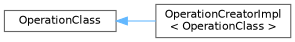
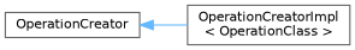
  digraph {
    rankdir=LR
    node [color=grey40 fillcolor=white fontname=Helvetica fontsize=10 shape=box style=filled]
-   n1 [height=0.2 label=OperationClass width=0.4]
+   n1 [height=0.2 label=OperationCreator width=0.4]
    n2 [height=0.2 label="OperationCreatorImpl\l\< OperationClass \>" width=0.4]
    n1 -> n2 [color=steelblue1 dir=back fontname=Helvetica fontsize=10 labelfontname=Helvetica labelfontsize=10 style=solid]
  }
